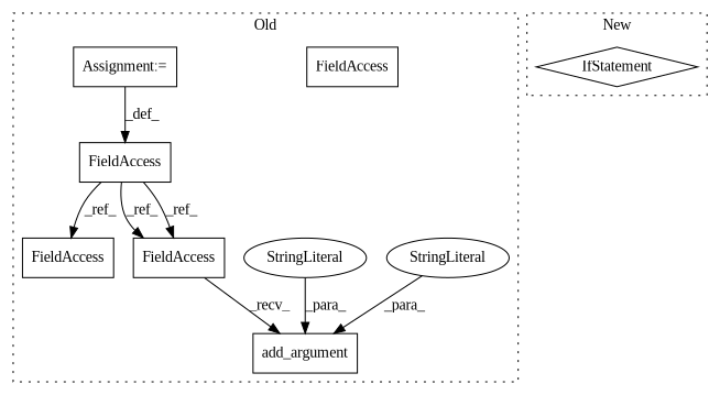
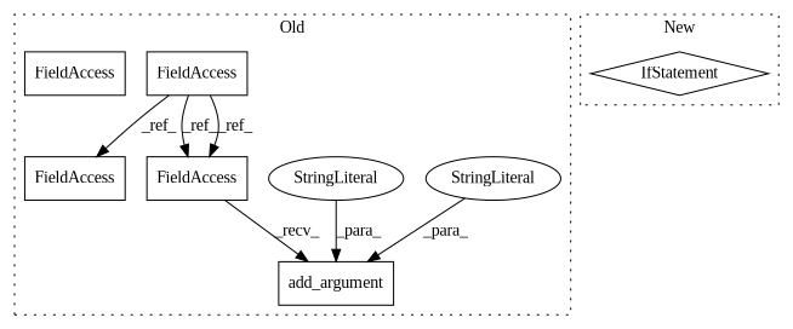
  digraph {
    fontname="Liberation Serif"
    node [a=22 l=5 s=302 shape=box fontname="Liberation Serif"]
    edge [fontname="Liberation Serif"]
    n1 [a=32 l="13,1" label=add_argument s="308,389"]
    n2 [a=45 l=12 label=StringLiteral s=338 shape=ellipse]
    n3 [a=45 l=16 label=StringLiteral s=321 shape=ellipse]
    n4 [label=FieldAccess s=249]
    n5 [label=FieldAccess]
    n6 [label=FieldAccess s=396]
-   n7 [a=7 l=1 label="Assignment:=" s=254]
    n8 [label=FieldAccess]
    n9 [a=25 l="4,2" label=IfStatement s="1880,1892" shape=diamond]
    subgraph cluster_1 {
      label=Old
      style=dotted
      n1
      n2
      n3
      n4
      n5
      n6
-     n7
      n8
    }
    subgraph cluster_2 {
      label=New
      style=dotted
      n9
    }
    n2 -> n1 [label=_para_]
    n3 -> n1 [label=_para_]
    n4 -> n6 [label=_ref_]
    n4 -> n8 [label=_ref_]
    n4 -> n8 [label=_ref_]
-   n7 -> n4 [label=_def_]
    n8 -> n1 [label=_recv_]
  }
